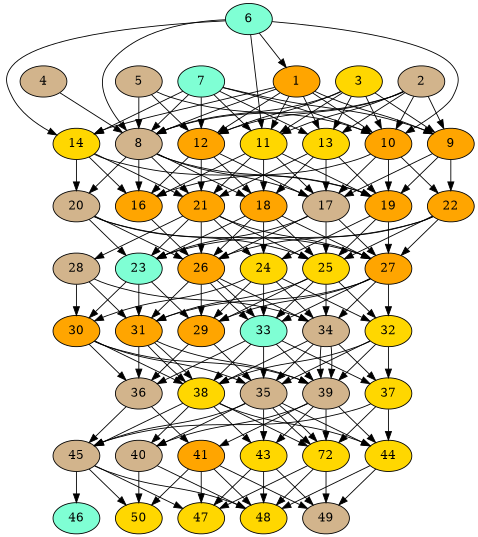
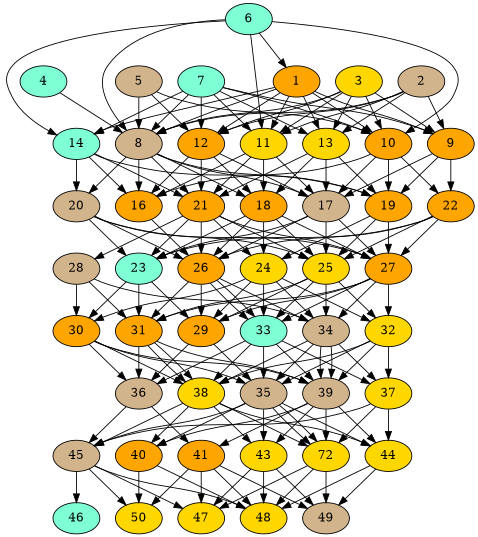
  digraph {
    node [alpha=0.06 fillcolor=orange style=filled]
    1 [alpha=0.18 expect_size=48160768]
    8 [alpha=0.13 expect_size=30660608 fillcolor=tan]
    9 [alpha=0.00 expect_size=8227840]
    10 [alpha=0.05 expect_size=29547520]
    11 [alpha=0.10 expect_size=9627648 fillcolor=gold]
    12 [alpha=0.05 expect_size=51791872]
    13 [alpha=0.16 expect_size=45904896 fillcolor=gold]
-   14 [expect_size=13501440 fillcolor=gold]
+   14 [expect_size=13501440 fillcolor=aquamarine]
    16 [alpha=0.11 expect_size=17731584]
    17 [alpha=0.04 expect_size=23251968 fillcolor=tan]
    18 [alpha=0.15 expect_size=22176768]
    19 [alpha=0.05 expect_size=51850240]
    20 [alpha=0.01 expect_size=52136960 fillcolor=tan]
    21 [alpha=0.15 expect_size=17659904]
    22 [alpha=0.19 expect_size=40275968]
    26 [alpha=0.05 expect_size=12408832]
    25 [alpha=0.11 expect_size=9067520 fillcolor=gold]
    23 [alpha=0.13 expect_size=51181568 fillcolor=aquamarine]
    27 [alpha=0.00 expect_size=37372928]
    24 [alpha=0.19 expect_size=41719808 fillcolor=gold]
    28 [expect_size=45645824 fillcolor=tan]
    2 [alpha=0.18 expect_size=29481984 fillcolor=tan]
    3 [expect_size=28806144 fillcolor=gold]
-   4 [alpha=0.08 expect_size=33349632 fillcolor=tan]
+   4 [alpha=0.08 expect_size=33349632 fillcolor=aquamarine]
    5 [alpha=0.14 expect_size=19379200 fillcolor=tan]
    6 [alpha=0.02 expect_size=9082880 fillcolor=aquamarine]
    7 [alpha=0.20 expect_size=8773632 fillcolor=aquamarine]
    29 [alpha=0.14 expect_size=33234944]
    33 [expect_size=34051072 fillcolor=aquamarine]
    34 [expect_size=18216960 fillcolor=tan]
    31 [alpha=0.11 expect_size=48111616]
    32 [alpha=0.10 expect_size=36142080 fillcolor=gold]
    30 [alpha=0.11 expect_size=45720576]
    35 [alpha=0.17 expect_size=16745472 fillcolor=tan]
    36 [alpha=0.14 expect_size=43776000 fillcolor=tan]
    38 [alpha=0.10 expect_size=9647104 fillcolor=gold]
    39 [alpha=0.02 expect_size=24622080 fillcolor=tan]
    37 [alpha=0.19 expect_size=8775680 fillcolor=gold]
-   40 [alpha=0.13 expect_size=9501696 fillcolor=tan]
+   40 [alpha=0.13 expect_size=9501696]
    n40 [alpha=0.01 expect_size=13459456 fillcolor=gold label=72]
    43 [alpha=0.11 expect_size=36285440 fillcolor=gold]
    44 [alpha=0.18 expect_size=50546688 fillcolor=gold]
    45 [expect_size=17314816 fillcolor=tan]
    41 [alpha=0.09 expect_size=35776512]
    48 [alpha=0.03 expect_size=41284608 fillcolor=gold]
    50 [alpha=0.07 expect_size=21684224 fillcolor=gold]
    47 [alpha=0.01 expect_size=44619776 fillcolor=gold]
    49 [alpha=0.16 expect_size=18103296 fillcolor=tan]
    46 [alpha=0.16 expect_size=11175936 fillcolor=aquamarine]
    1 -> 8
    1 -> 9
    1 -> 10
    1 -> 11
    1 -> 12
    1 -> 13
    1 -> 14
    8 -> 16
    8 -> 17
    8 -> 18
    8 -> 19
    8 -> 20
    8 -> 21
    9 -> 17
    9 -> 19
    9 -> 22
    10 -> 16
    10 -> 17
    10 -> 19
    10 -> 22
    11 -> 16
    11 -> 17
    11 -> 18
-   11 -> 19
    11 -> 21
    12 -> 16
    12 -> 17
    12 -> 18
    12 -> 21
    13 -> 17
    13 -> 18
    13 -> 19
    13 -> 21
    14 -> 16
    14 -> 19
    14 -> 20
    14 -> 21
    16 -> 26
    17 -> 26
    17 -> 25
    17 -> 23
    17 -> 27
    18 -> 26
    18 -> 25
    18 -> 23
    18 -> 27
    18 -> 24
    19 -> 25
    19 -> 27
    19 -> 24
    20 -> 26
    20 -> 25
    20 -> 23
    20 -> 27
    21 -> 26
    21 -> 25
    21 -> 23
    21 -> 27
    21 -> 24
    21 -> 28
    22 -> 26
    22 -> 25
    22 -> 23
    22 -> 27
    26 -> 29
    26 -> 33
    26 -> 33
    26 -> 34
    26 -> 31
    25 -> 29
    25 -> 33
    25 -> 34
    25 -> 31
    25 -> 32
    23 -> 29
    23 -> 31
    23 -> 30
    27 -> 29
    27 -> 33
    27 -> 34
    27 -> 31
    27 -> 32
    24 -> 29
    24 -> 33
    24 -> 34
    24 -> 32
    24 -> 30
    28 -> 34
    28 -> 31
    28 -> 30
    2 -> 8
    2 -> 9
-   2 -> 10
    2 -> 11
    2 -> 12
    2 -> 13
    3 -> 8
    3 -> 9
    3 -> 10
    3 -> 11
    3 -> 12
    3 -> 13
    4 -> 8
    5 -> 8
    5 -> 10
    5 -> 12
    6 -> 1
    6 -> 8
    6 -> 10
    6 -> 11
    6 -> 14
    7 -> 8
    7 -> 9
    7 -> 10
    7 -> 11
    7 -> 12
    7 -> 13
    7 -> 14
    29 -> 35
    29 -> 36
    33 -> 35
    33 -> 36
    33 -> 38
    33 -> 39
    33 -> 37
    34 -> 35
    34 -> 38
    34 -> 39
    34 -> 39
    34 -> 37
    31 -> 36
    31 -> 38
    31 -> 38
    31 -> 39
    32 -> 35
    32 -> 38
    32 -> 39
    32 -> 37
    30 -> 35
    30 -> 36
    30 -> 38
    30 -> 39
    35 -> 40
    35 -> n40
    35 -> n40
    35 -> 43
    35 -> 44
    35 -> 45
    36 -> 45
    36 -> 41
    38 -> 40
    38 -> n40
    38 -> 43
    38 -> 44
    38 -> 45
    39 -> 40
    39 -> n40
    39 -> 43
    39 -> 44
    39 -> 41
    37 -> n40
    37 -> 44
    37 -> 45
    40 -> 48
    40 -> 50
    n40 -> 48
    n40 -> 47
    n40 -> 49
    43 -> 48
    43 -> 47
    43 -> 49
    44 -> 48
    44 -> 49
    45 -> 48
    45 -> 50
    45 -> 47
    45 -> 46
    41 -> 48
    41 -> 50
    41 -> 47
    41 -> 49
  }
